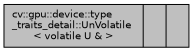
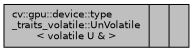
  digraph {
    rankdir=LR
-   n1 [color=black fillcolor=grey75 fontcolor=black fontname=Helvetica fontsize=10 height=0.2 label="{cv::gpu::device::type\l_traits_detail::UnVolatile\l\< volatile U & \>\n||}" shape=record style=filled width=0.4]
+   n1 [color=black fillcolor=grey75 fontcolor=black fontname=Helvetica fontsize=10 height=0.2 label="{cv::gpu::device::type\l_traits_volatile::UnVolatile\l\< volatile U & \>\n||}" shape=record style=filled width=0.4]
  }
